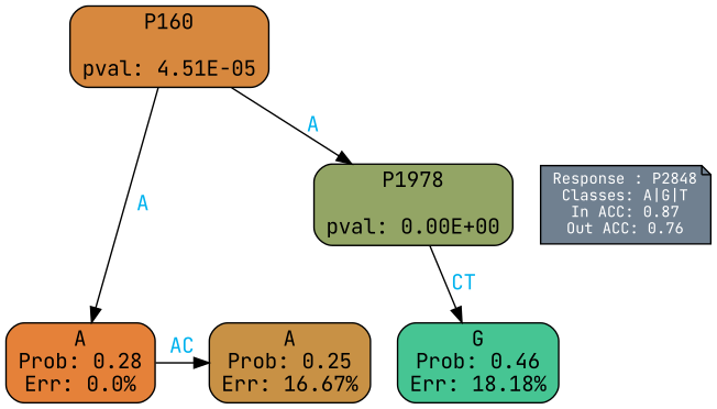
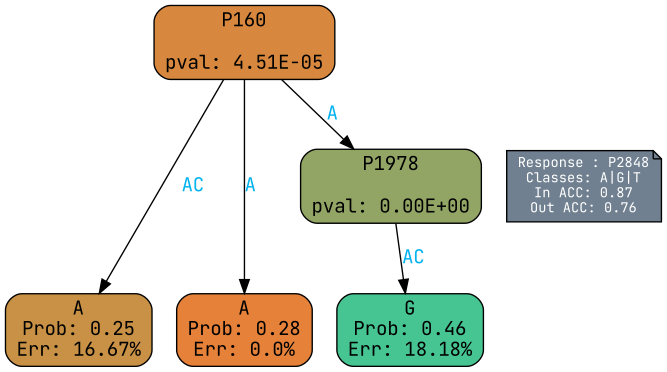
  digraph {
    fontname="JetBrains Mono"
    ranksep=equally
    splines=polylines
    node [color=black fontname="JetBrains Mono" shape=box style="filled, rounded"]
    edge [fontcolor=deepskyblue2 fontname="JetBrains Mono"]
    n1 [fillcolor="#c89145" label="A\nProb: 0.25\nErr: 16.67%"]
    n2 [fillcolor="#e58139" label="A\nProb: 0.28\nErr: 0.0%"]
    n3 [fillcolor="#46c593" label="G\nProb: 0.46\nErr: 18.18%"]
    n4 [align=left fillcolor=slategray fontcolor=white fontsize=10 label="Response : P2848\nClasses: A|G|T\nIn ACC: 0.87\nOut ACC: 0.76\n" shape=note style=filled]
    n5 [fillcolor="#93a565" label="P1978\n\npval: 0.00E+00"]
    n6 [fillcolor="#d7883e" label="P160\n\npval: 4.51E-05"]
    subgraph sub_1 {
      rank=same
      n1
      n2
      n3
    }
    subgraph sub_2 {
      rank=same
      n4
      n5
    }
-   n5 -> n3 [label=CT]
-   n2 -> n1 [label=AC]
+   n5 -> n3 [label=AC]
+   n6 -> n1 [label=AC]
    n6 -> n2 [label=A]
    n6 -> n5 [label=A]
  }
